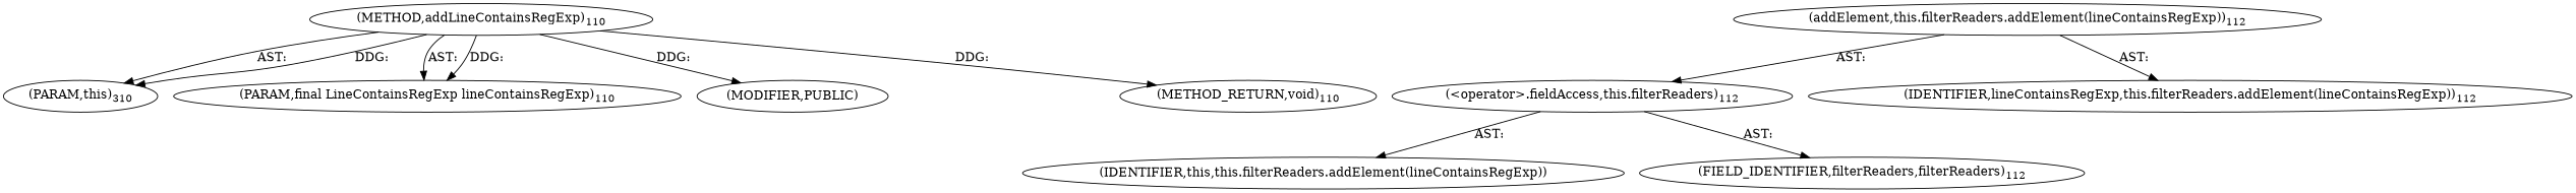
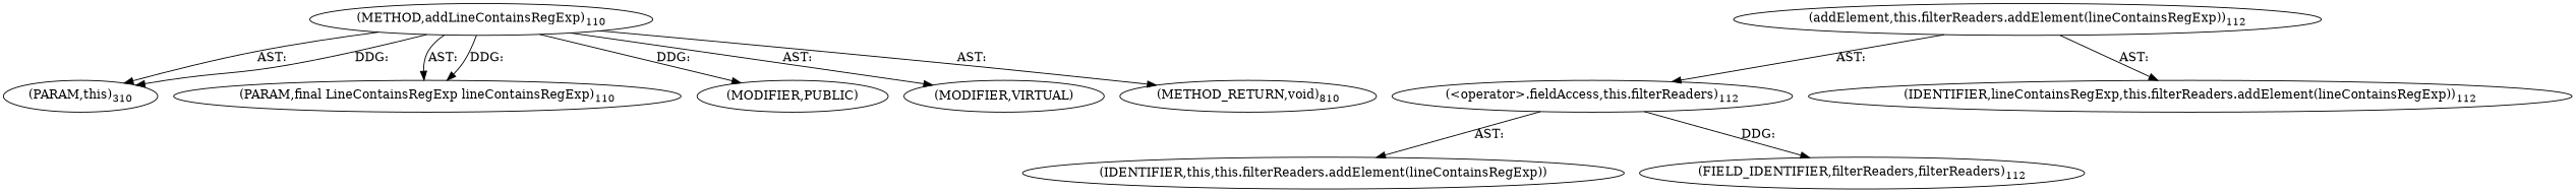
  digraph {
    n1 [label=<(METHOD,addLineContainsRegExp)<SUB>110</SUB>>]
    n2 [label=<(PARAM,this)<SUB>310</SUB>>]
    n3 [label=<(PARAM,final LineContainsRegExp lineContainsRegExp)<SUB>110</SUB>>]
    n4 [label=<(MODIFIER,PUBLIC)>]
-   n6 [label=<(METHOD_RETURN,void)<SUB>110</SUB>>]
+   n5 [label=<(MODIFIER,VIRTUAL)>]
+   n6 [label=<(METHOD_RETURN,void)<SUB>810</SUB>>]
    n7 [label=<(addElement,this.filterReaders.addElement(lineContainsRegExp))<SUB>112</SUB>>]
    n8 [label=<(&lt;operator&gt;.fieldAccess,this.filterReaders)<SUB>112</SUB>>]
    n9 [label=<(IDENTIFIER,lineContainsRegExp,this.filterReaders.addElement(lineContainsRegExp))<SUB>112</SUB>>]
    n10 [label=<(IDENTIFIER,this,this.filterReaders.addElement(lineContainsRegExp))>]
    n11 [label=<(FIELD_IDENTIFIER,filterReaders,filterReaders)<SUB>112</SUB>>]
    n1 -> n2 [label="AST: "]
    n1 -> n2 [label="DDG: "]
    n1 -> n3 [label="AST: "]
    n1 -> n3 [label="DDG: "]
    n1 -> n4 [label="DDG: "]
-   n1 -> n6 [label="DDG: "]
+   n1 -> n5 [label="AST: "]
+   n1 -> n6 [label="AST: "]
    n7 -> n8 [label="AST: "]
    n7 -> n9 [label="AST: "]
    n8 -> n10 [label="AST: "]
-   n8 -> n11 [label="AST: "]
+   n8 -> n11 [label="DDG: "]
  }
